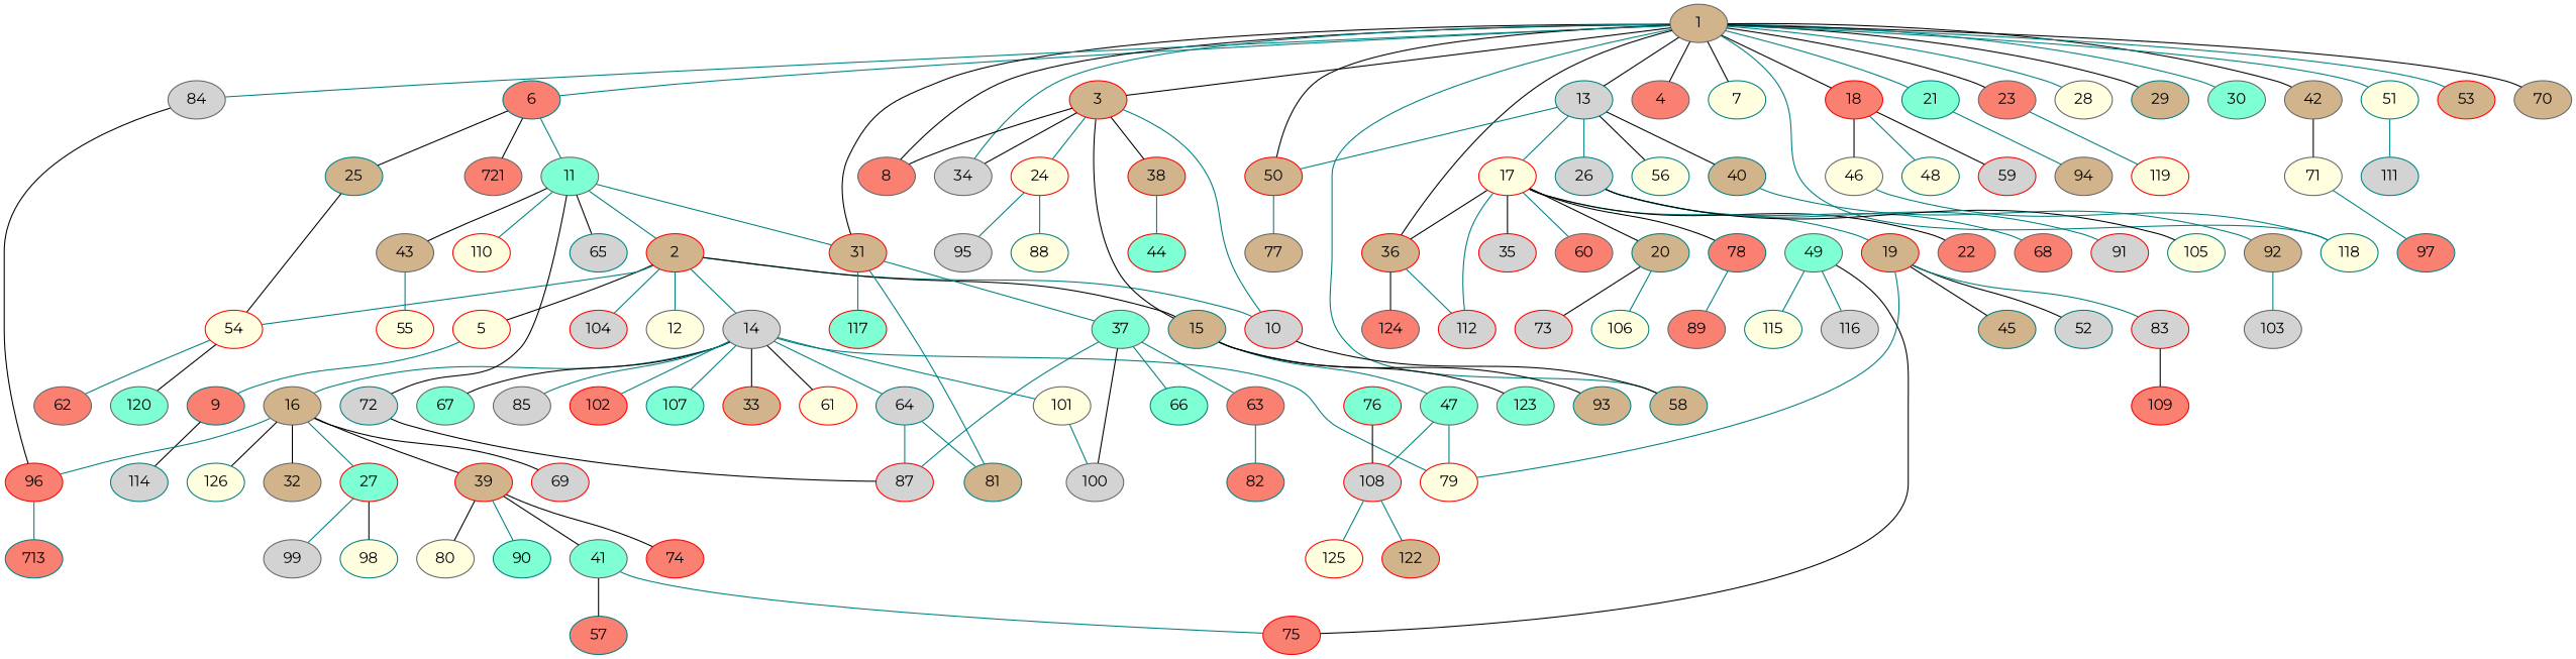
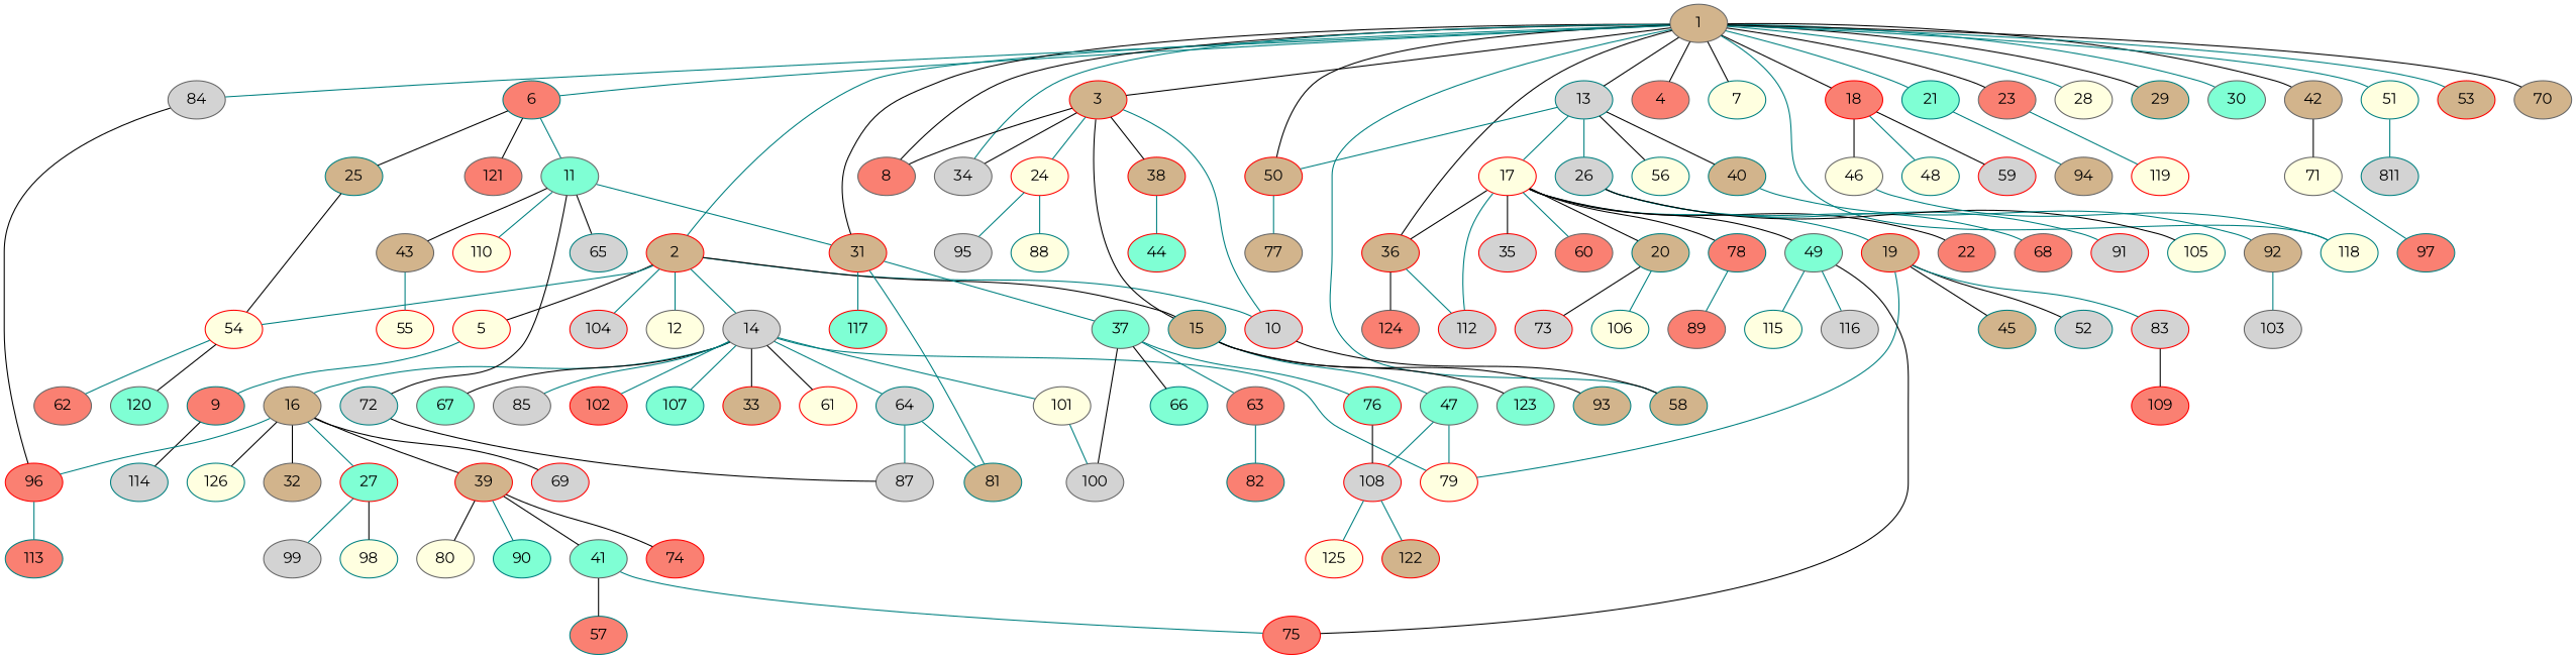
  graph {
    fontname=Montserrat
    node [color=gray40 fillcolor=tan fontname=Montserrat style=filled]
    edge [color=teal fontname=Montserrat]
    2 [color=red]
    1
    3 [color=red]
    4 [fillcolor=salmon]
    6 [color=teal fillcolor=salmon]
    7 [color=teal fillcolor=lightyellow]
    8 [fillcolor=salmon]
    13 [color=teal fillcolor=lightgrey]
    18 [color=red fillcolor=salmon]
    21 [color=teal fillcolor=aquamarine]
    23 [fillcolor=salmon]
    28 [fillcolor=lightyellow]
    29 [color=teal]
    30 [fillcolor=aquamarine]
    31 [color=red]
    34 [fillcolor=lightgrey]
    36 [color=red]
    42
    50 [color=red]
    51 [color=teal fillcolor=lightyellow]
    53 [color=red]
    58 [color=teal]
    70
    84 [fillcolor=lightgrey]
    118 [color=teal fillcolor=lightyellow]
    5 [color=red fillcolor=lightyellow]
    10 [color=red fillcolor=lightgrey]
    12 [fillcolor=lightyellow]
    14 [fillcolor=lightgrey]
    15 [color=teal]
    54 [color=red fillcolor=lightyellow]
    104 [color=red fillcolor=lightgrey]
    24 [color=red fillcolor=lightyellow]
    38 [color=red]
    11 [fillcolor=aquamarine]
    25 [color=teal]
-   121 [fillcolor=salmon label=721]
+   121 [fillcolor=salmon]
    17 [color=red fillcolor=lightyellow]
    26 [color=teal fillcolor=lightgrey]
    40 [color=teal]
    56 [color=teal fillcolor=lightyellow]
    46 [fillcolor=lightyellow]
    48 [color=teal fillcolor=lightyellow]
    59 [color=red fillcolor=lightgrey]
    94
    119 [color=red fillcolor=lightyellow]
    37 [fillcolor=aquamarine]
    81 [color=teal]
    117 [color=red fillcolor=aquamarine]
    112 [color=red fillcolor=lightgrey]
    124 [fillcolor=salmon]
    71 [fillcolor=lightyellow]
    77
-   111 [color=teal fillcolor=lightgrey]
+   111 [color=teal fillcolor=lightgrey label=811]
    96 [color=red fillcolor=salmon]
    9 [color=teal fillcolor=salmon]
    16
    33 [color=red]
    61 [color=red fillcolor=lightyellow]
    64 [color=teal fillcolor=lightgrey]
    67 [fillcolor=aquamarine]
    79 [color=red fillcolor=lightyellow]
    85 [fillcolor=lightgrey]
    101 [fillcolor=lightyellow]
    102 [color=red fillcolor=salmon]
    107 [color=teal fillcolor=aquamarine]
    47 [fillcolor=aquamarine]
    93 [color=teal]
    123 [fillcolor=aquamarine]
    62 [fillcolor=salmon]
    120 [fillcolor=aquamarine]
    88 [color=teal fillcolor=lightyellow]
    95 [fillcolor=lightgrey]
    44 [color=red fillcolor=aquamarine]
    114 [color=teal fillcolor=lightgrey]
    43
    65 [color=teal fillcolor=lightgrey]
    72 [color=teal fillcolor=lightgrey]
    110 [color=red fillcolor=lightyellow]
    55 [color=red fillcolor=lightyellow]
-   87 [color=red fillcolor=lightgrey]
+   87 [fillcolor=lightgrey]
    19 [color=red]
    20 [color=teal]
    22 [fillcolor=salmon]
    35 [color=red fillcolor=lightgrey]
    49 [fillcolor=aquamarine]
    60 [fillcolor=salmon]
    78 [color=teal fillcolor=salmon]
    68 [fillcolor=salmon]
    91 [color=red fillcolor=lightgrey]
    105 [color=teal fillcolor=lightyellow]
    92
    27 [color=red fillcolor=aquamarine]
    32
    39 [color=red]
    69 [color=red fillcolor=lightgrey]
    126 [color=teal fillcolor=lightyellow]
    100 [fillcolor=lightgrey]
    108 [color=red fillcolor=lightgrey]
    98 [color=teal fillcolor=lightyellow]
    99 [fillcolor=lightgrey]
    41 [fillcolor=aquamarine]
    74 [color=red fillcolor=salmon]
    80 [fillcolor=lightyellow]
    90 [color=teal fillcolor=aquamarine]
-   113 [color=teal fillcolor=salmon label=713]
+   113 [color=teal fillcolor=salmon]
    45 [color=teal]
    52 [color=teal fillcolor=lightgrey]
    83 [color=red fillcolor=lightgrey]
    73 [color=red fillcolor=lightgrey]
    106 [color=teal fillcolor=lightyellow]
    75 [color=red fillcolor=salmon]
    115 [color=teal fillcolor=lightyellow]
    116 [fillcolor=lightgrey]
    89 [fillcolor=salmon]
    109 [color=red fillcolor=salmon]
    63 [fillcolor=salmon]
    66 [color=teal fillcolor=aquamarine]
    76 [color=red fillcolor=aquamarine]
    82 [color=teal fillcolor=salmon]
    57 [color=teal fillcolor=salmon]
    103 [fillcolor=lightgrey]
    97 [color=teal fillcolor=salmon]
    122 [color=red]
    125 [color=red fillcolor=lightyellow]
    2 -- 5 [color=black]
    2 -- 10
    2 -- 12
    2 -- 14
    2 -- 15 [color=black]
    2 -- 54
    2 -- 104
-   11 -- 2
+   1 -- 2
    1 -- 3 [color=black]
    1 -- 4 [color=black]
    1 -- 6
    1 -- 7 [color=black]
    1 -- 8 [color=black]
    1 -- 13 [color=black]
    1 -- 18 [color=black]
    1 -- 21
    1 -- 23 [color=black]
    1 -- 28
    1 -- 29 [color=black]
    1 -- 30
    1 -- 31 [color=black]
    1 -- 34
    1 -- 36 [color=black]
    1 -- 42 [color=black]
    1 -- 50 [color=black]
    1 -- 51
    1 -- 53
    1 -- 58
    1 -- 70 [color=black]
    1 -- 84
    1 -- 118
    3 -- 8 [color=black]
    3 -- 34 [color=black]
    3 -- 10
    3 -- 15 [color=black]
    3 -- 24
    3 -- 38 [color=black]
    6 -- 11
    6 -- 25 [color=black]
    6 -- 121 [color=black]
    13 -- 50
    13 -- 17
    13 -- 26
    13 -- 40 [color=black]
    13 -- 56 [color=black]
    18 -- 46 [color=black]
    18 -- 48
    18 -- 59 [color=black]
    21 -- 94
    23 -- 119
    31 -- 37
    31 -- 81
    31 -- 117
    36 -- 112
    36 -- 124 [color=black]
    42 -- 71 [color=black]
    50 -- 77
    51 -- 111
    84 -- 96 [color=black]
    5 -- 9
    10 -- 58 [color=black]
    14 -- 16
    14 -- 33 [color=black]
    14 -- 61 [color=black]
    14 -- 64
    14 -- 67 [color=black]
    14 -- 79
    14 -- 85
    14 -- 101
    14 -- 102
    14 -- 107
    15 -- 47
    15 -- 93 [color=black]
    15 -- 123 [color=black]
    54 -- 62
    54 -- 120 [color=black]
    24 -- 88
    24 -- 95
    38 -- 44
    11 -- 31
    11 -- 43 [color=black]
    11 -- 65 [color=black]
    11 -- 72 [color=black]
    11 -- 110
    25 -- 54 [color=black]
    17 -- 36 [color=black]
    17 -- 112
    17 -- 19
    17 -- 20 [color=black]
    17 -- 22 [color=black]
    17 -- 35 [color=black]
+   17 -- 49 [color=black]
    17 -- 60
    17 -- 78 [color=black]
    26 -- 68
    26 -- 91
    26 -- 105 [color=black]
    40 -- 92
    46 -- 118
    37 -- 100 [color=black]
    37 -- 63
-   37 -- 66
-   37 -- 87
+   37 -- 66 [color=black]
+   37 -- 76
    71 -- 97
    96 -- 113
    9 -- 114 [color=black]
    16 -- 96
    16 -- 27
    16 -- 32 [color=black]
    16 -- 39 [color=black]
    16 -- 69 [color=black]
    16 -- 126 [color=black]
    64 -- 81
    64 -- 87
    101 -- 100
    47 -- 79
    47 -- 108
    43 -- 55
    72 -- 87 [color=black]
    19 -- 79
    19 -- 45 [color=black]
    19 -- 52 [color=black]
    19 -- 83
    20 -- 73 [color=black]
    20 -- 106
    49 -- 75 [color=black]
    49 -- 115
    49 -- 116
    78 -- 89
    92 -- 103
    27 -- 98 [color=black]
    27 -- 99
    39 -- 41 [color=black]
    39 -- 74 [color=black]
    39 -- 80 [color=black]
    39 -- 90
    108 -- 122
    108 -- 125
    41 -- 75
    41 -- 57 [color=black]
    83 -- 109 [color=black]
    63 -- 82
    76 -- 108 [color=black]
  }
